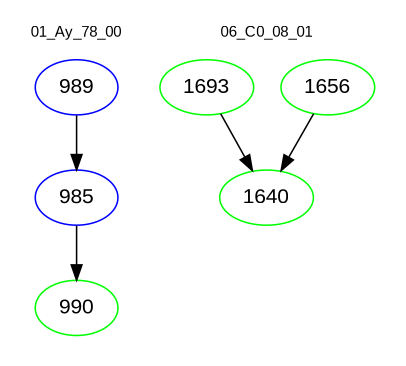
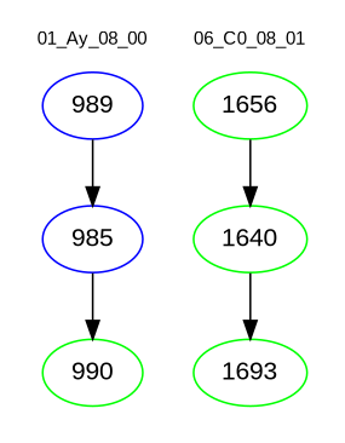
  digraph {
    fontname="Liberation Sans"
    node [color=green fontname="Liberation Sans"]
    edge [arrowhead=normal color=black fontname="Liberation Sans"]
    n1 [color=blue label=989]
    n2 [color=blue label=985]
    n3 [label=990]
    n4 [label=1656]
    n5 [label=1640]
    n6 [label=1693]
    subgraph cluster_1 {
      color=white
      fontsize=10
-     label="01_Ay_78_00"
+     label="01_Ay_08_00"
      n1
      n2
      n3
    }
    subgraph cluster_2 {
      color=white
      fontsize=10
      label="06_C0_08_01"
      n4
      n5
      n6
    }
    n1 -> n2
    n2 -> n3
    n4 -> n5
-   n6 -> n5
+   n5 -> n6
  }
